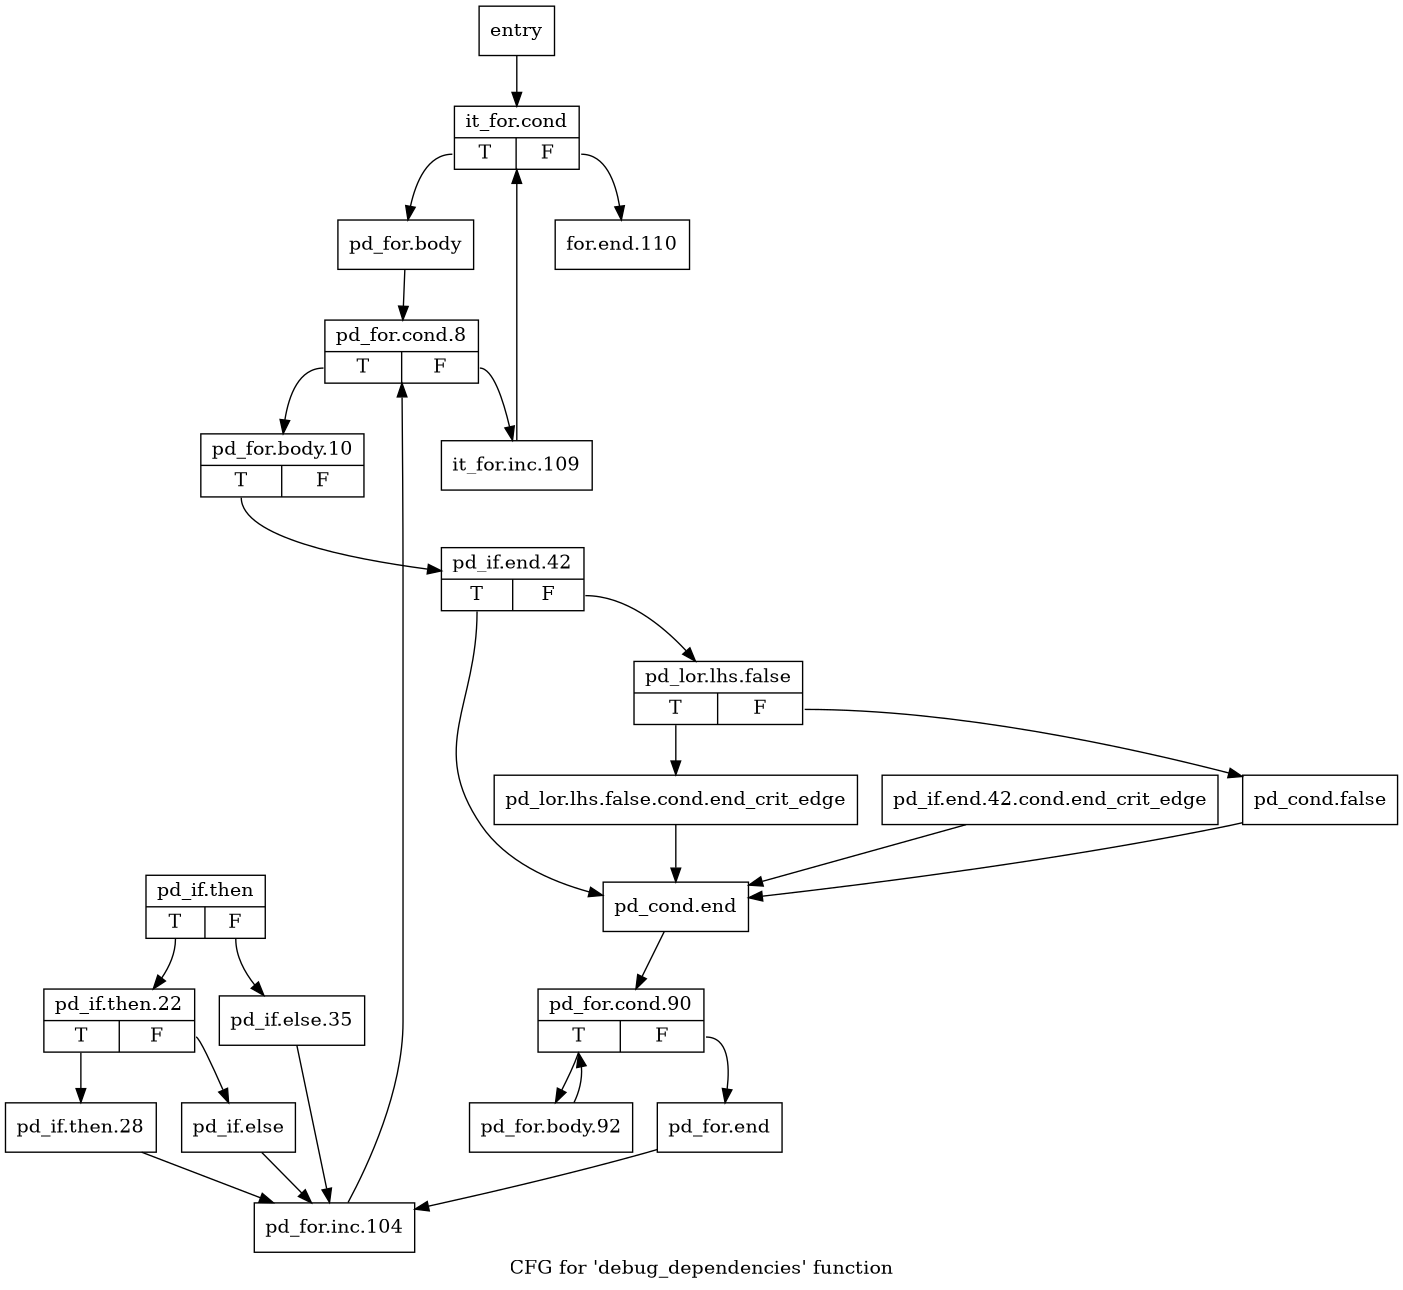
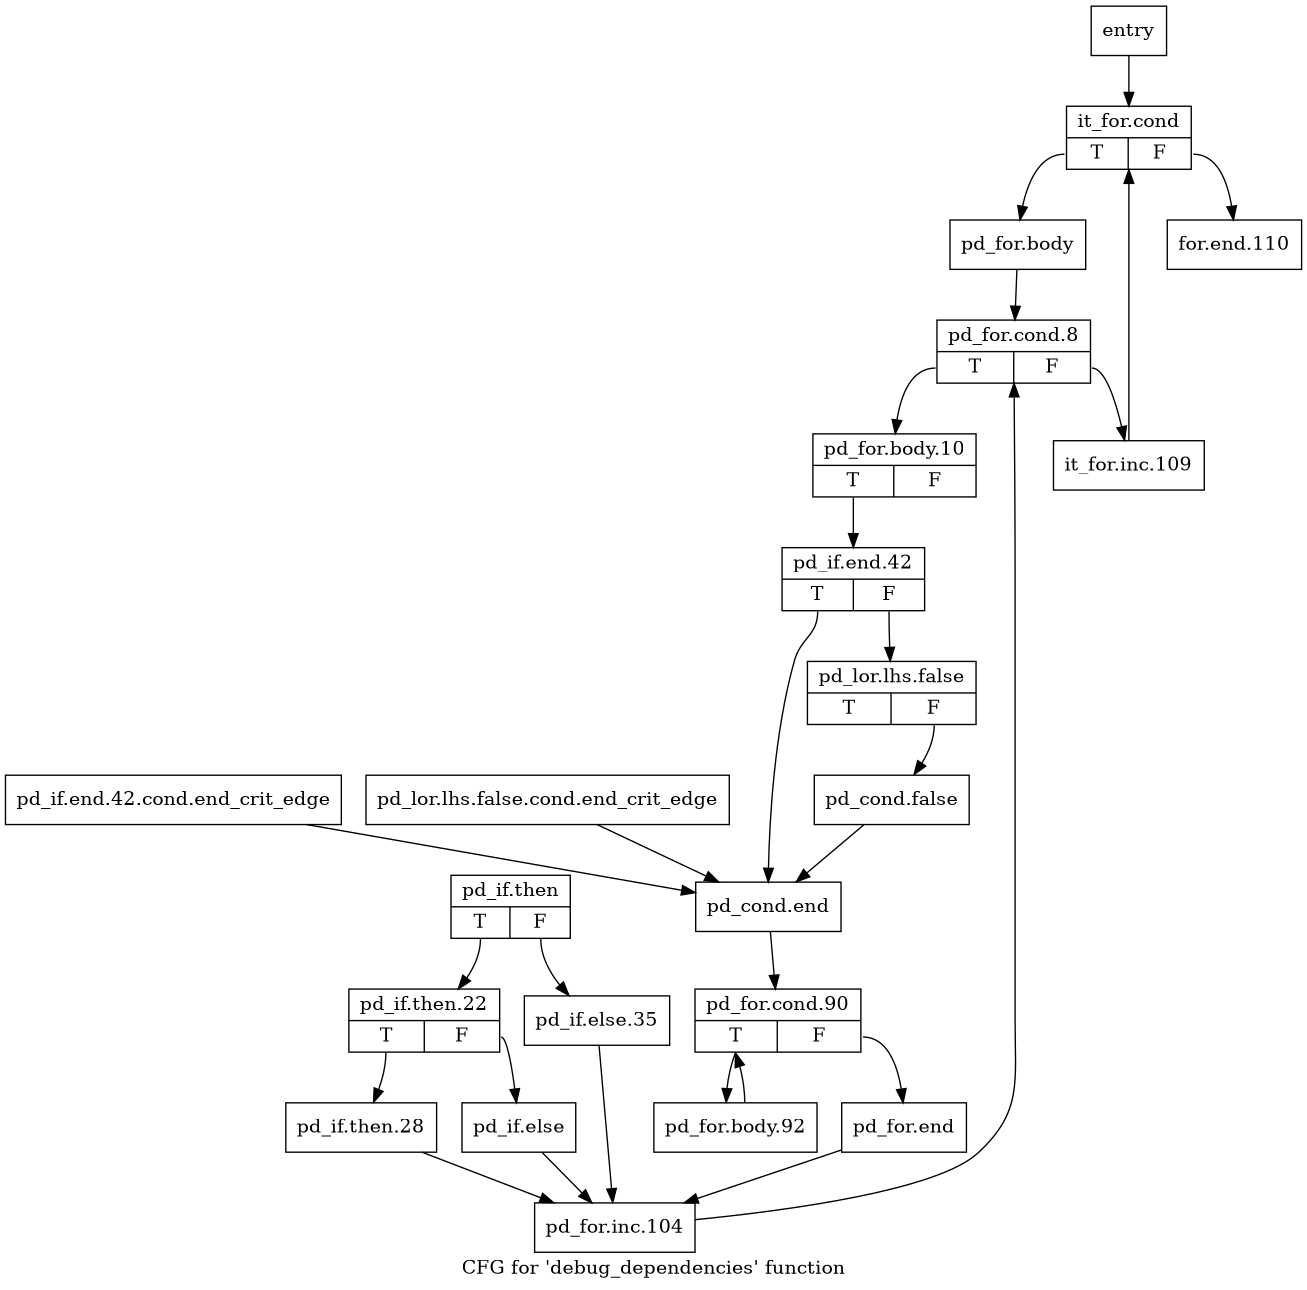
  digraph {
    label="CFG for 'debug_dependencies' function"
    node [shape=record]
    n1 [label="{entry}"]
    n2 [label="{it_for.cond|{<s0>T|<s1>F}}"]
    n3 [label="{pd_for.body}"]
    n4 [label="{for.end.110}"]
    n5 [label="{pd_for.cond.8|{<s0>T|<s1>F}}"]
    n6 [label="{pd_for.body.10|{<s0>T|<s1>F}}"]
    n7 [label="{it_for.inc.109}"]
    n8 [label="{pd_if.end.42|{<s0>T|<s1>F}}"]
    n9 [label="{pd_lor.lhs.false|{<s0>T|<s1>F}}"]
    n10 [label="{pd_cond.end}"]
    n11 [label="{pd_if.then|{<s0>T|<s1>F}}"]
    n12 [label="{pd_if.then.22|{<s0>T|<s1>F}}"]
    n13 [label="{pd_if.else.35}"]
    n14 [label="{pd_if.end.42.cond.end_crit_edge}"]
    n15 [label="{pd_lor.lhs.false.cond.end_crit_edge}"]
    n16 [label="{pd_cond.false}"]
    n17 [label="{pd_if.then.28}"]
    n18 [label="{pd_if.else}"]
    n19 [label="{pd_for.inc.104}"]
    n20 [label="{pd_for.cond.90|{<s0>T|<s1>F}}"]
    n21 [label="{pd_for.body.92}"]
    n22 [label="{pd_for.end}"]
    n1 -> n2
    n2 -> n3 [tailport=s0]
    n2 -> n4 [tailport=s1]
    n3 -> n5
    n5 -> n6 [tailport=s0]
    n5 -> n7 [tailport=s1]
    n6 -> n8 [tailport=s0]
    n7 -> n2
    n8 -> n9 [tailport=s1]
    n8 -> n10 [tailport=s0]
-   n9 -> n15 [tailport=s0]
    n9 -> n16 [tailport=s1]
    n10 -> n20
    n11 -> n12 [tailport=s0]
    n11 -> n13 [tailport=s1]
    n12 -> n17 [tailport=s0]
    n12 -> n18 [tailport=s1]
    n13 -> n19
    n14 -> n10
    n15 -> n10
    n16 -> n10
    n17 -> n19
    n18 -> n19
    n19 -> n5
    n20 -> n21 [tailport=s0]
    n20 -> n22 [tailport=s1]
    n21 -> n20
    n22 -> n19
  }
